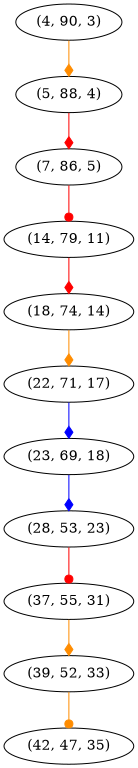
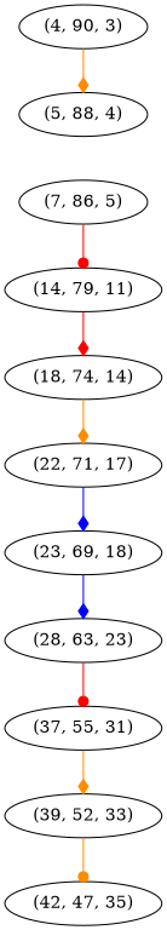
  digraph {
    edge [arrowhead=diamond color=darkorange]
    "(4, 90, 3)"
    "(5, 88, 4)"
    "(7, 86, 5)"
    "(14, 79, 11)"
    n5 [label="(18, 74, 14)"]
    "(22, 71, 17)"
    "(23, 69, 18)"
-   "(28, 63, 23)" [label="(28, 53, 23)"]
+   "(28, 63, 23)"
    "(37, 55, 31)"
    "(39, 52, 33)"
    "(42, 47, 35)"
    "(4, 90, 3)" -> "(5, 88, 4)"
-   "(5, 88, 4)" -> "(7, 86, 5)" [color=red]
    "(7, 86, 5)" -> "(14, 79, 11)" [arrowhead=dot color=red]
    "(14, 79, 11)" -> n5 [color=red]
    n5 -> "(22, 71, 17)"
    "(22, 71, 17)" -> "(23, 69, 18)" [color=blue]
    "(23, 69, 18)" -> "(28, 63, 23)" [color=blue]
    "(28, 63, 23)" -> "(37, 55, 31)" [arrowhead=dot color=red]
    "(37, 55, 31)" -> "(39, 52, 33)"
    "(39, 52, 33)" -> "(42, 47, 35)" [arrowhead=dot]
  }
